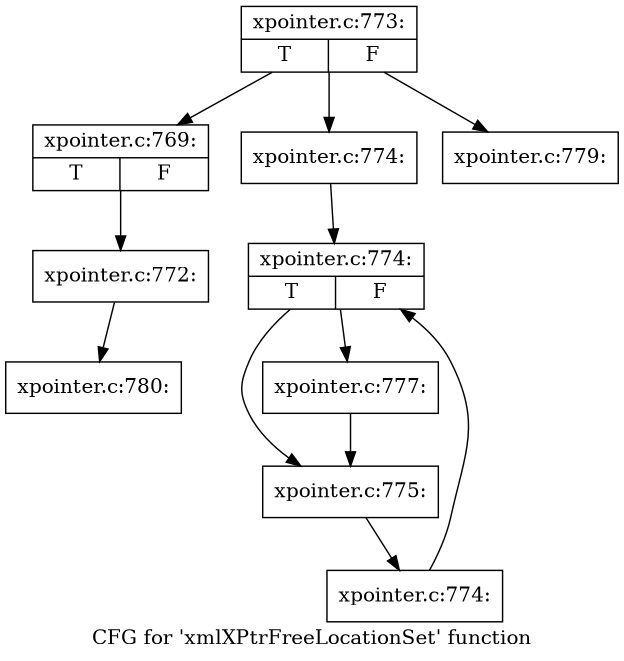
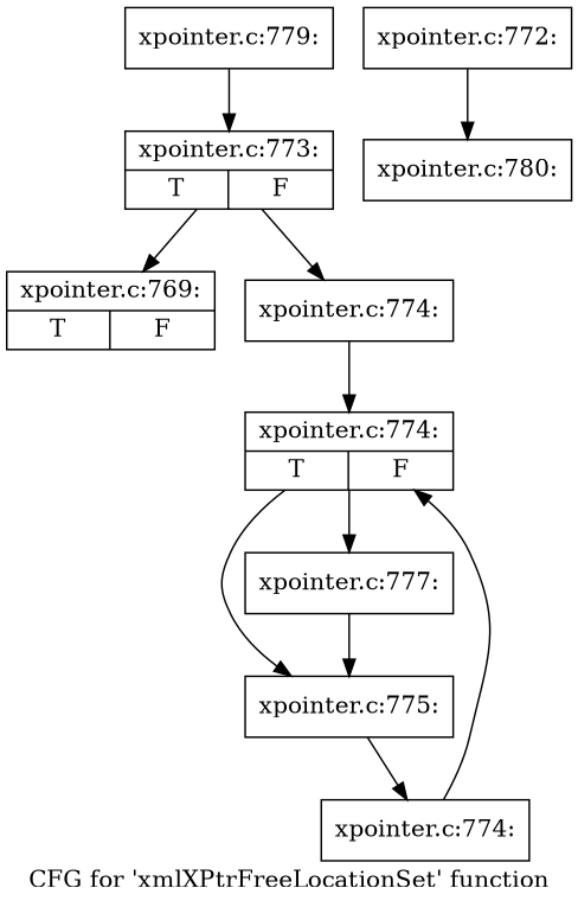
  digraph {
    label="CFG for 'xmlXPtrFreeLocationSet' function"
    node [shape=record]
    n1 [label="{xpointer.c:769:|{<s0>T|<s1>F}}"]
    n2 [label="{xpointer.c:772:}"]
    n3 [label="{xpointer.c:780:}"]
    n4 [label="{xpointer.c:773:|{<s0>T|<s1>F}}"]
    n5 [label="{xpointer.c:774:}"]
    n6 [label="{xpointer.c:779:}"]
    n7 [label="{xpointer.c:774:|{<s0>T|<s1>F}}"]
    n8 [label="{xpointer.c:775:}"]
    n9 [label="{xpointer.c:777:}"]
    n10 [label="{xpointer.c:774:}"]
-   n1 -> n2
    n2 -> n3
    n4 -> n1
    n4 -> n5
-   n4 -> n6
+   n6 -> n4
    n5 -> n7
    n7 -> n8
    n7 -> n9
    n8 -> n10
    n9 -> n8
    n10 -> n7
  }
